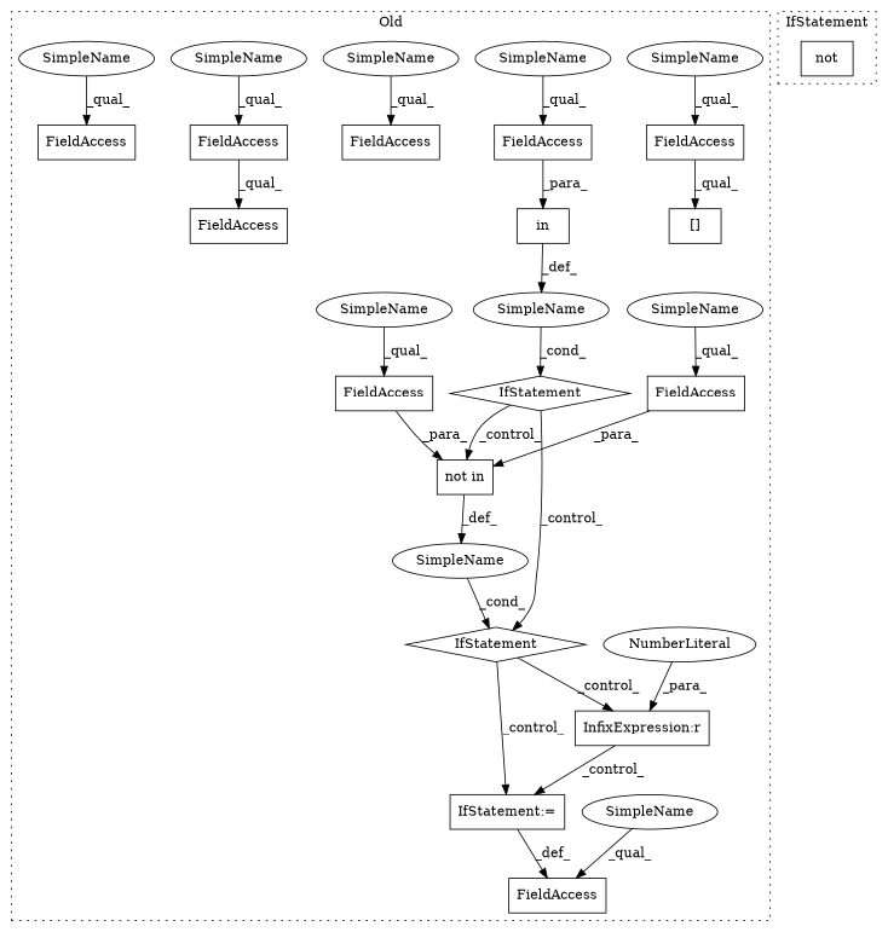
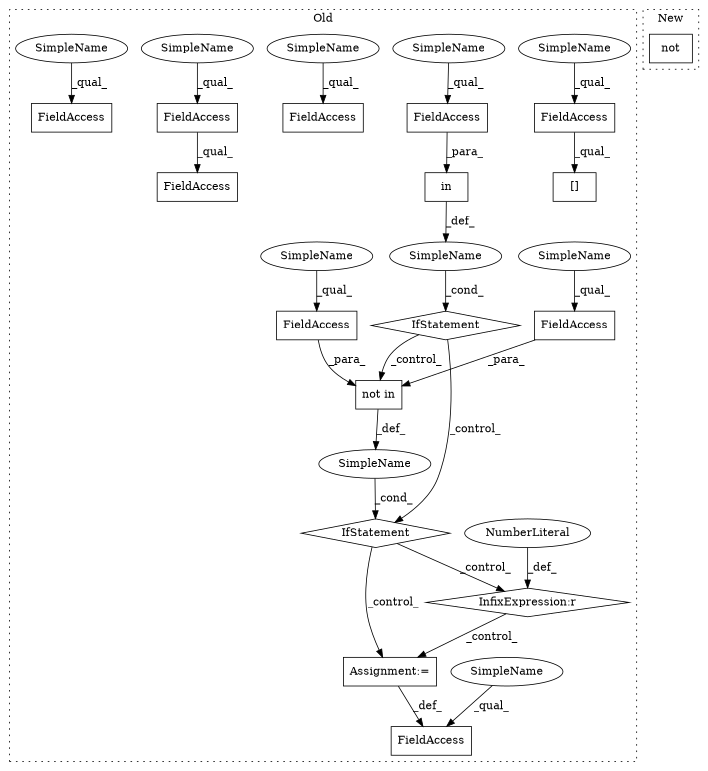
  digraph {
    node [a=42 l=4 s=7289 shape=box]
    n1 [a=108 l=35 label="not in"]
    n2 [a=22 l=12 label=FieldAccess s=7312]
    n3 [a=25 l="10,2" label=IfStatement s="7279,7324" shape=diamond]
    n4 [label=SimpleName shape=ellipse l="" s=""]
-   n5 [a=7 l=1 label="IfStatement:=" s=7347]
+   n5 [a=7 l=1 label="Assignment:=" s=7347]
    n6 [a=22 l=12 label=FieldAccess s=7112]
    n7 [a=22 l=12 label=FieldAccess s=7168]
    n8 [a=22 l=12 label=FieldAccess s=7026]
    n9 [a=22 l=18 label=FieldAccess s=7026]
    n10 [a=22 l=11 label=FieldAccess s=7336]
    n11 [a=105 l=26 label=in s=7098]
    n12 [label=SimpleName shape=ellipse l="" s=""]
-   n13 [a=27 l=3 label="InfixExpression:r" s=7365]
+   n13 [a=27 l=3 label="InfixExpression:r" s=7365 shape=diamond]
    n14 [a=34 l=1 label=NumberLiteral s=7368 shape=ellipse]
    n15 [a=22 l=15 label=FieldAccess]
    n16 [a=22 l=16 label=FieldAccess s=7068]
    n17 [a=22 l=11 label=FieldAccess s=7246]
    n18 [a=2 l="13,1" label="[]" s="7168,7191"]
    n19 [a=25 l="8,2" label=IfStatement s="7090,7124" shape=diamond]
    n20 [label=SimpleName s=7312 shape=ellipse]
    n21 [label=SimpleName s=7168 shape=ellipse]
    n22 [label=SimpleName s=7112 shape=ellipse]
    n23 [label=SimpleName s=7246 shape=ellipse]
    n24 [label=SimpleName s=7336 shape=ellipse]
    n25 [label=SimpleName s=7026 shape=ellipse]
    n26 [l=7 label=SimpleName shape=ellipse]
    n27 [l=7 label=SimpleName s=7068 shape=ellipse]
    n28 [a=32 l=7 label=not s=9700]
    subgraph cluster_1 {
      label=Old
      style=dotted
      n1
      n2
      n3
      n4
      n5
      n6
      n7
      n8
      n9
      n10
      n11
      n12
      n13
      n14
      n15
      n16
      n17
      n18
      n19
      n20
      n21
      n22
      n23
      n24
      n25
      n26
      n27
    }
    subgraph cluster_2 {
-     label=IfStatement
+     label=New
      style=dotted
      n28
    }
    n1 -> n4 [label=_def_]
    n2 -> n1 [label=_para_]
    n3 -> n5 [label=_control_]
    n3 -> n13 [label=_control_]
    n4 -> n3 [label=_cond_]
    n5 -> n10 [label=_def_]
    n6 -> n11 [label=_para_]
    n7 -> n18 [label=_qual_]
    n8 -> n9 [label=_qual_]
    n11 -> n12 [label=_def_]
    n12 -> n19 [label=_cond_]
    n13 -> n5 [label=_control_]
-   n14 -> n13 [label=_para_]
+   n14 -> n13 [label=_def_]
    n15 -> n1 [label=_para_]
    n19 -> n1 [label=_control_]
    n19 -> n3 [label=_control_]
    n20 -> n2 [label=_qual_]
    n21 -> n7 [label=_qual_]
    n22 -> n6 [label=_qual_]
    n23 -> n17 [label=_qual_]
    n24 -> n10 [label=_qual_]
    n25 -> n8 [label=_qual_]
    n26 -> n15 [label=_qual_]
    n27 -> n16 [label=_qual_]
  }
